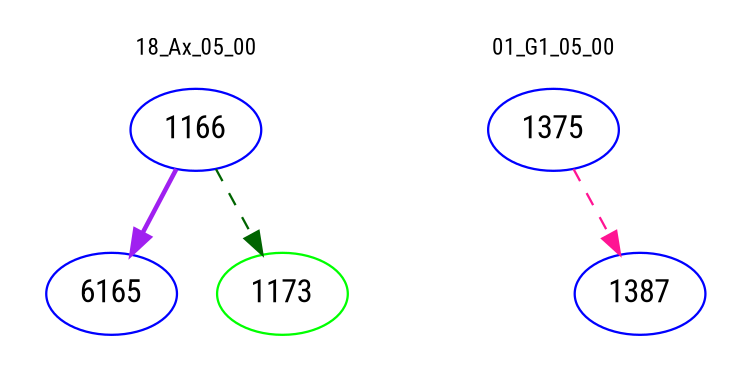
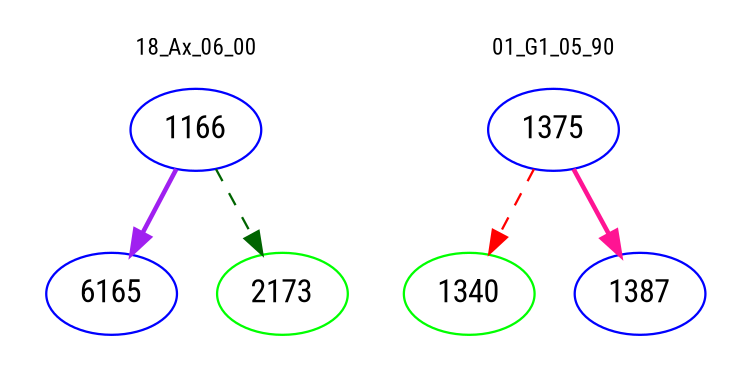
  digraph {
    fontname="Roboto Condensed"
    node [color=blue fontname="Roboto Condensed"]
    edge [fontname="Roboto Condensed" style=bold]
    n1 [label=1166]
    n2 [label=6165]
-   n3 [color=green label=1173]
+   n3 [color=green label=2173]
    n4 [label=1375]
+   n5 [color=green label=1340]
    n6 [label=1387]
    subgraph cluster_1 {
      color=white
      fontsize=10
-     label="18_Ax_05_00"
+     label="18_Ax_06_00"
      n1
      n2
      n3
    }
    subgraph cluster_2 {
      color=white
      fontsize=10
-     label="01_G1_05_00"
+     label="01_G1_05_90"
      n4
+     n5
      n6
    }
    n1 -> n2 [color=purple]
    n1 -> n3 [color=darkgreen style=dashed]
-   n4 -> n6 [color=deeppink style=dashed]
+   n4 -> n5 [color=red style=dashed]
+   n4 -> n6 [color=deeppink]
  }
